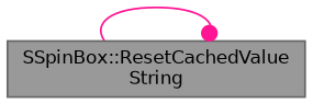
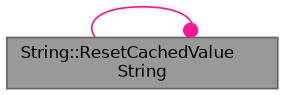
  digraph {
    rankdir=LR
-   n1 [color=gray40 fillcolor=grey60 fontcolor=black fontname=Helvetica fontsize=10 height=0.2 label="SSpinBox::ResetCachedValue\lString" shape=box style=filled width=0.4]
+   n1 [color=gray40 fillcolor=grey60 fontcolor=black fontname=Helvetica fontsize=10 height=0.2 label="String::ResetCachedValue\lString" shape=box style=filled width=0.4]
    n1 -> n1 [color=deeppink fontname=Helvetica fontsize=10 labelfontname=Helvetica labelfontsize=10 style=solid arrowhead=dot]
  }
